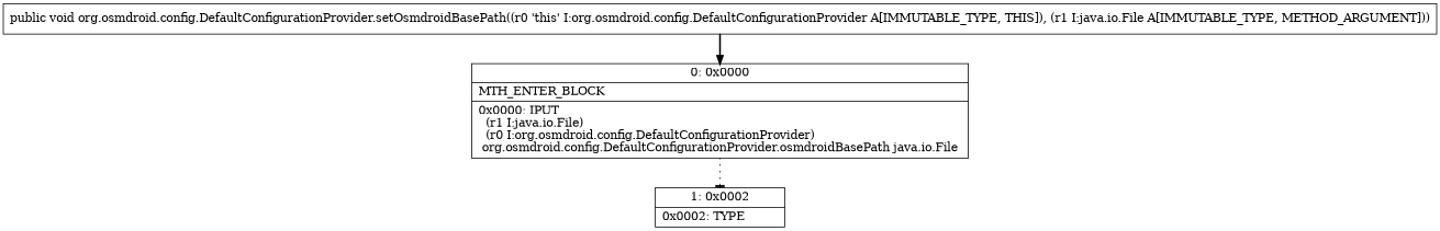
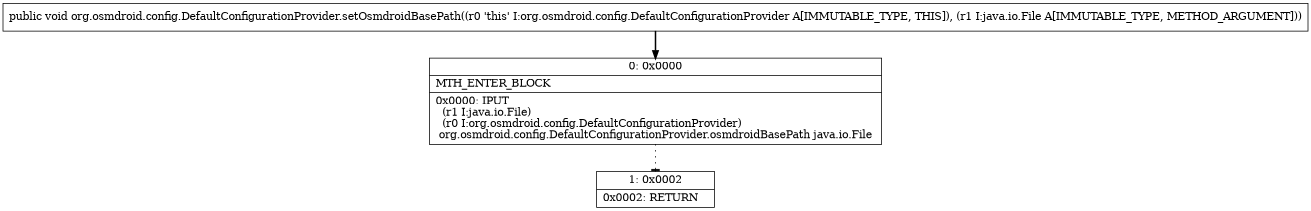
  digraph {
    node [shape=record]
    n1 [label="{0\:\ 0x0000|MTH_ENTER_BLOCK\l|0x0000: IPUT  \l  (r1 I:java.io.File)\l  (r0 I:org.osmdroid.config.DefaultConfigurationProvider)\l org.osmdroid.config.DefaultConfigurationProvider.osmdroidBasePath java.io.File \l}"]
-   n2 [label="{1\:\ 0x0002|0x0002: TYPE   \l}"]
+   n2 [label="{1\:\ 0x0002|0x0002: RETURN   \l}"]
    n3 [label="{public void org.osmdroid.config.DefaultConfigurationProvider.setOsmdroidBasePath((r0 'this' I:org.osmdroid.config.DefaultConfigurationProvider A[IMMUTABLE_TYPE, THIS]), (r1 I:java.io.File A[IMMUTABLE_TYPE, METHOD_ARGUMENT])) }"]
    n1 -> n2 [style=dotted arrowhead=tee]
    n3 -> n1 [style=bold arrowhead=normal]
  }
